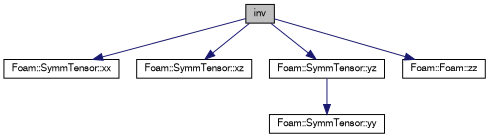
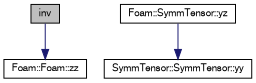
  digraph {
    rankdir=TB
    node [color=black fontname=FreeSans fontsize=10 shape=record]
    edge [color=midnightblue fontname=FreeSans fontsize=10 labelfontname=FreeSans labelfontsize=10 style=solid]
    n1 [fillcolor=grey75 fontcolor=black height=0.2 label=inv style=filled width=0.4]
-   n2 [height=0.2 label="Foam::SymmTensor::xx" width=0.4]
-   n3 [height=0.2 label="Foam::SymmTensor::xz" width=0.4]
    n4 [height=0.2 label="Foam::SymmTensor::yz" width=0.4]
    n5 [height=0.2 label="Foam::Foam::zz" width=0.4]
-   n6 [height=0.2 label="Foam::SymmTensor::yy" width=0.4]
-   n1 -> n2
-   n1 -> n3
-   n1 -> n4
+   n6 [height=0.2 label="SymmTensor::SymmTensor::yy" width=0.4]
    n1 -> n5
    n4 -> n6
  }
